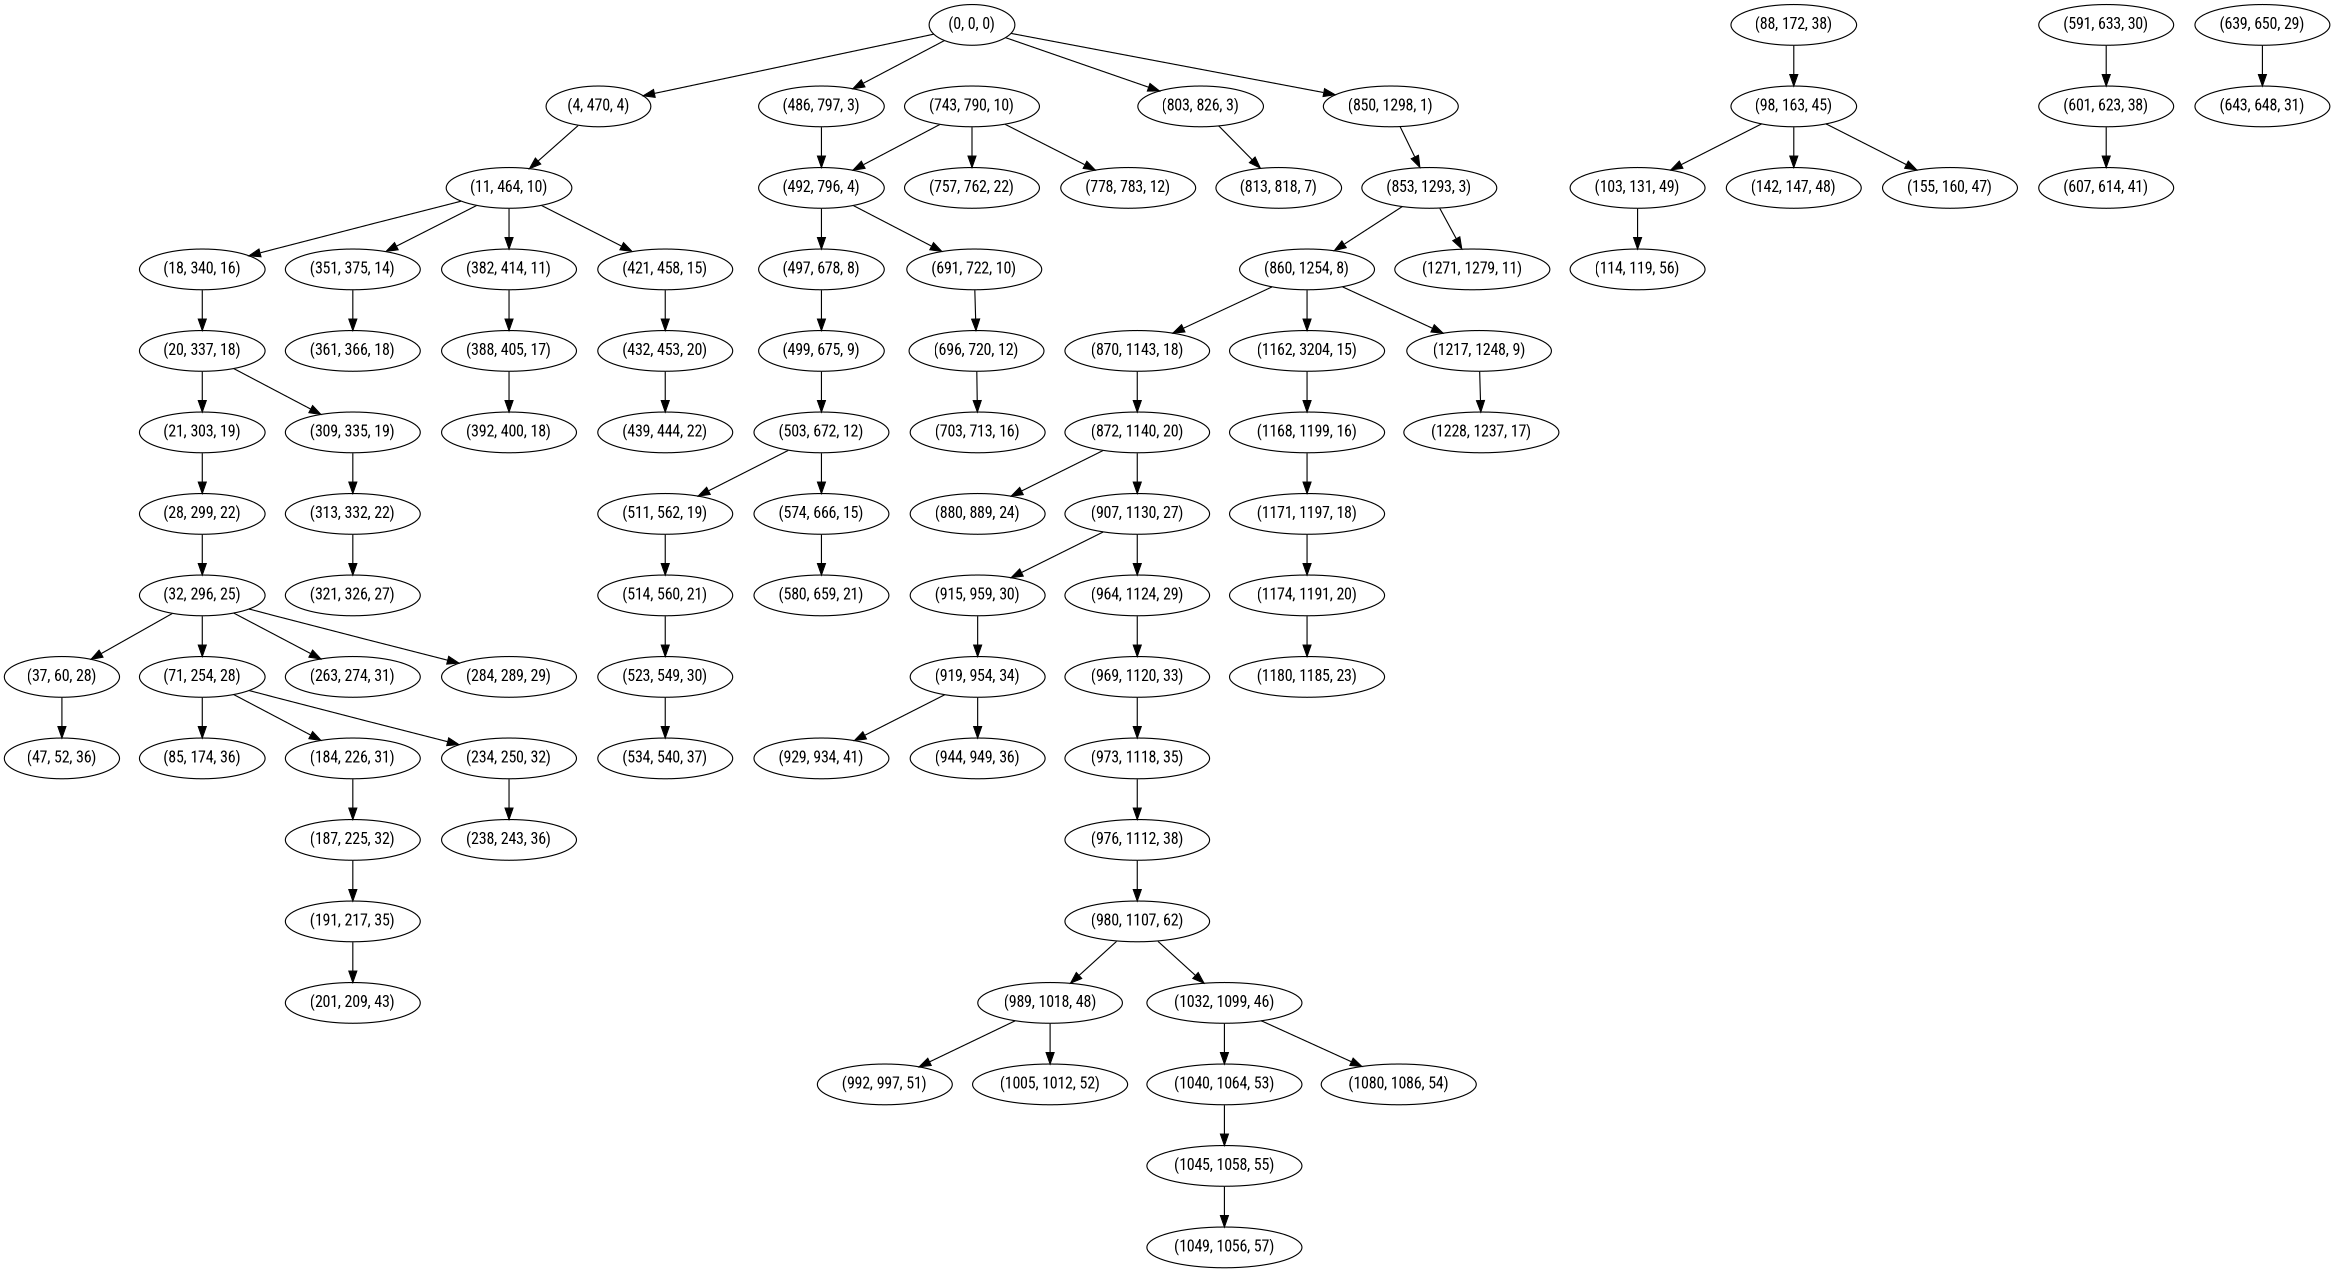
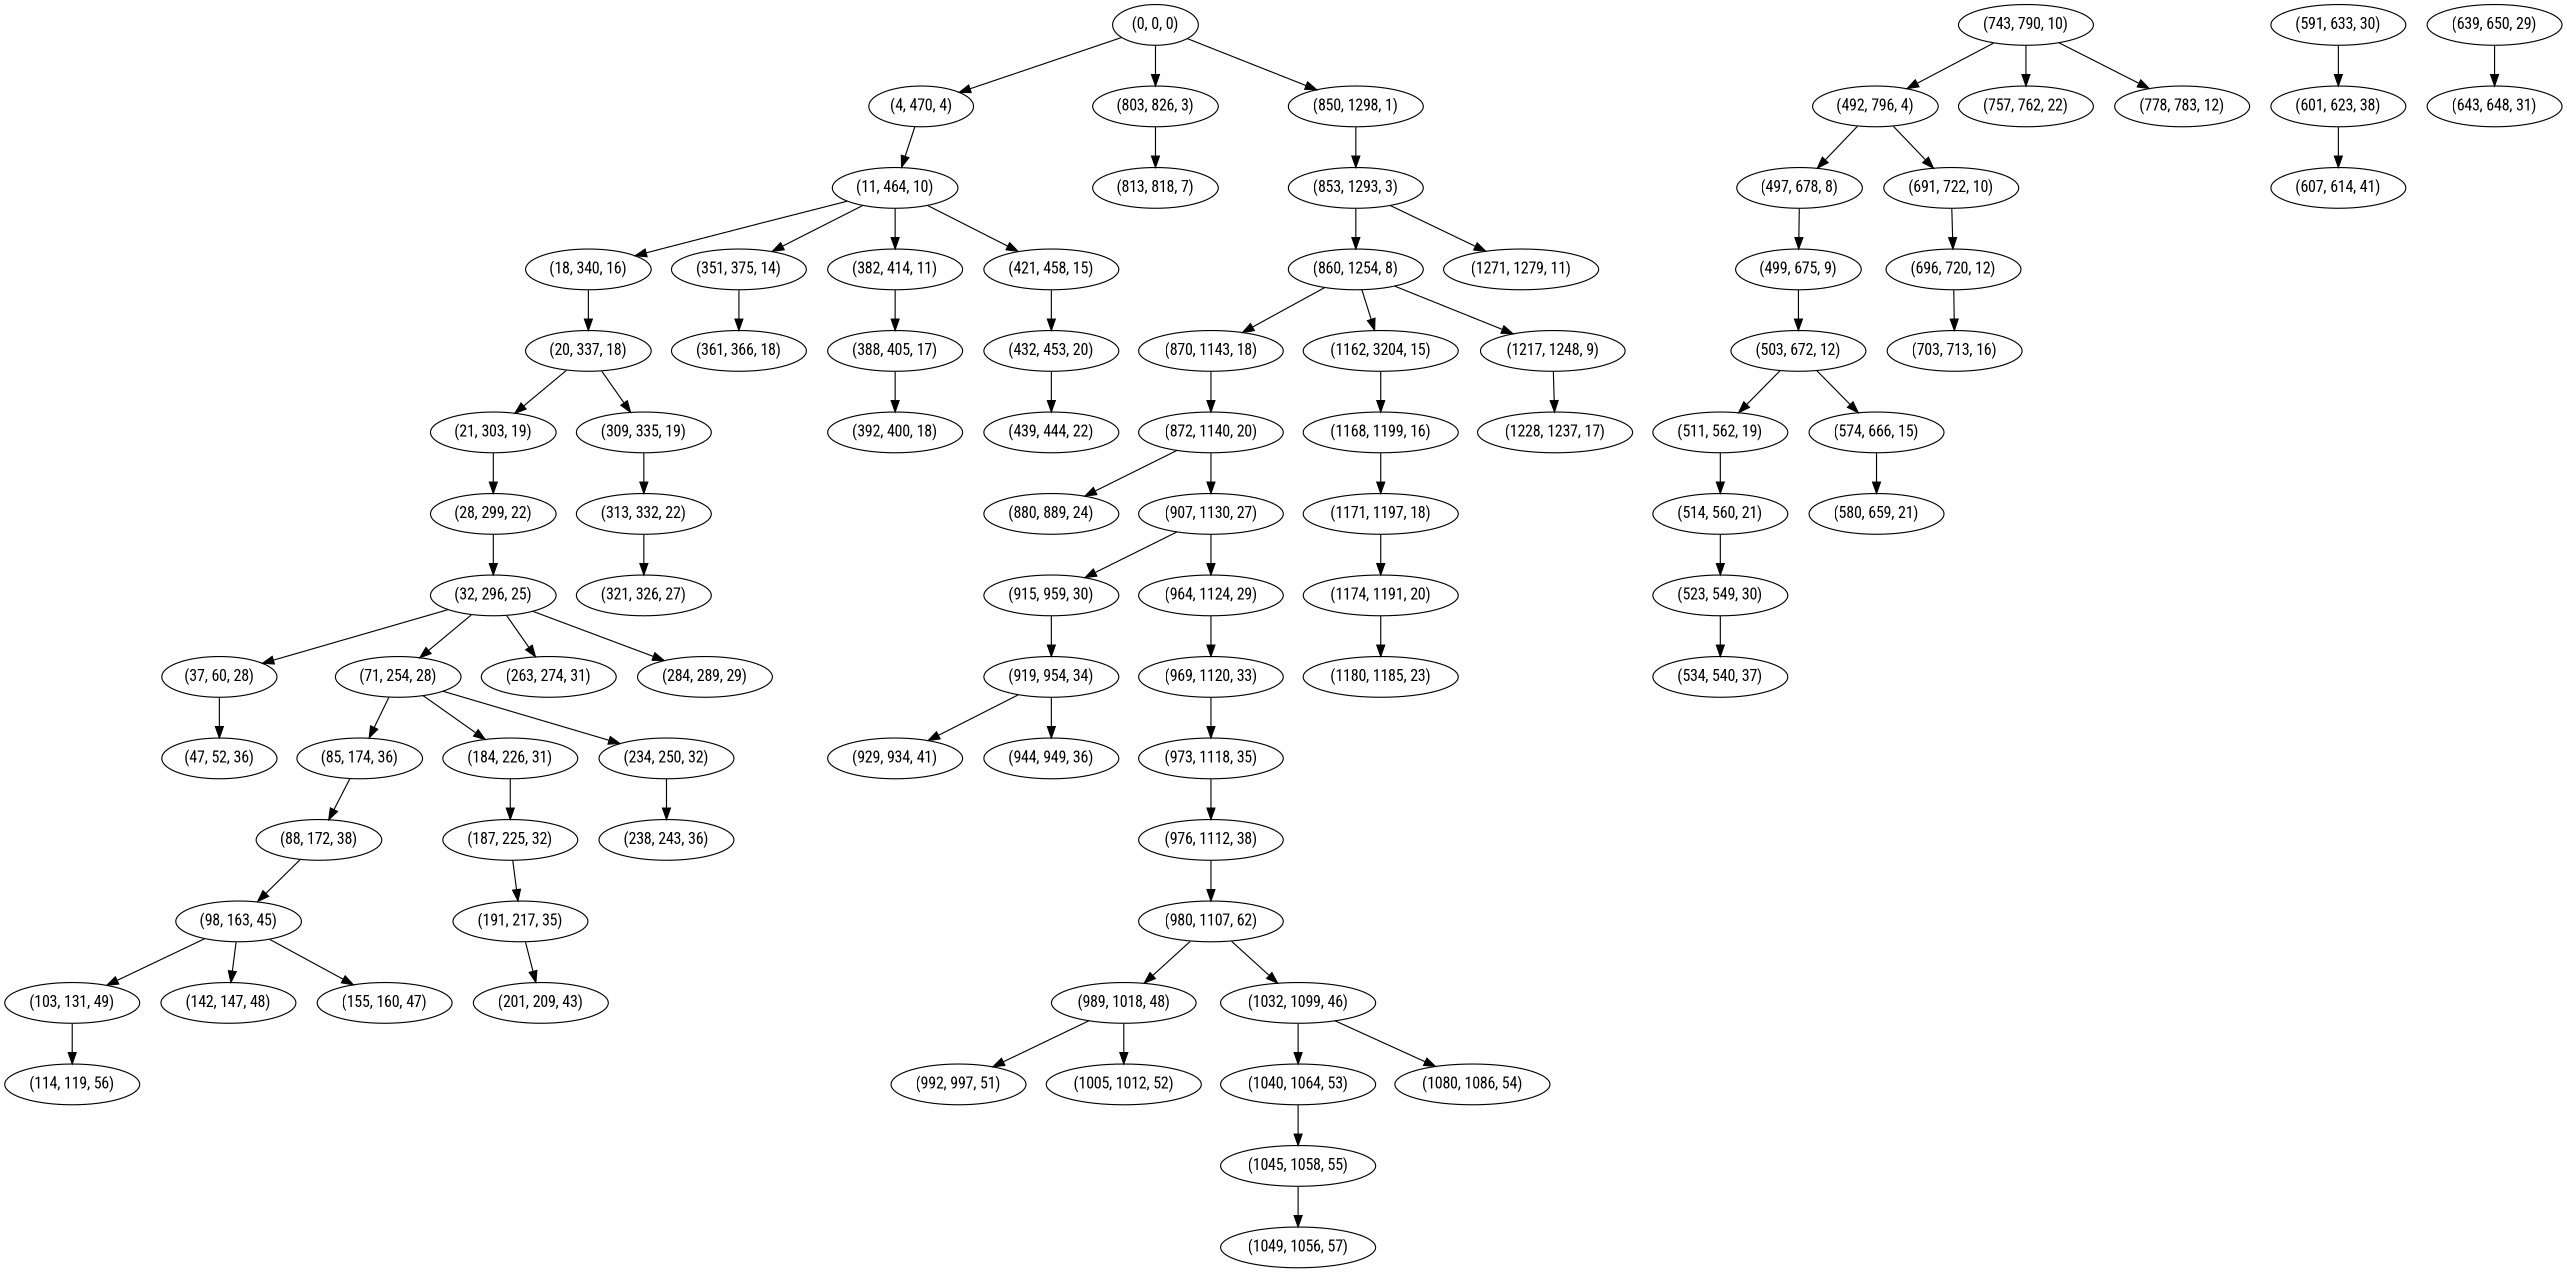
  digraph {
    fontname="Roboto Condensed"
    node [fontname="Roboto Condensed"]
    edge [fontname="Roboto Condensed"]
    "(0, 0, 0)"
    "(4, 470, 4)"
-   "(486, 797, 3)"
    "(803, 826, 3)"
    "(850, 1298, 1)"
    "(11, 464, 10)"
    "(492, 796, 4)"
    "(813, 818, 7)"
    "(853, 1293, 3)"
    "(18, 340, 16)"
    "(351, 375, 14)"
    "(382, 414, 11)"
    "(421, 458, 15)"
    "(20, 337, 18)"
    "(361, 366, 18)"
    "(388, 405, 17)"
    "(432, 453, 20)"
    "(21, 303, 19)"
    "(309, 335, 19)"
    "(28, 299, 22)"
    "(313, 332, 22)"
    "(32, 296, 25)"
    "(37, 60, 28)"
    "(71, 254, 28)"
    "(263, 274, 31)"
    "(284, 289, 29)"
    "(47, 52, 36)"
    "(85, 174, 36)"
    "(184, 226, 31)"
    "(234, 250, 32)"
    "(88, 172, 38)"
    "(187, 225, 32)"
    "(238, 243, 36)"
    "(98, 163, 45)"
    "(103, 131, 49)"
    "(142, 147, 48)"
    "(155, 160, 47)"
    "(114, 119, 56)"
    "(191, 217, 35)"
    "(201, 209, 43)"
    "(321, 326, 27)"
    "(392, 400, 18)"
    "(439, 444, 22)"
    "(497, 678, 8)"
    "(691, 722, 10)"
    "(499, 675, 9)"
    "(696, 720, 12)"
    "(743, 790, 10)"
    "(757, 762, 22)"
    "(778, 783, 12)"
    "(503, 672, 12)"
    "(511, 562, 19)"
    "(574, 666, 15)"
    "(514, 560, 21)"
    "(580, 659, 21)"
    "(523, 549, 30)"
    "(534, 540, 37)"
    "(591, 633, 30)"
    "(601, 623, 38)"
    "(639, 650, 29)"
    "(643, 648, 31)"
    "(607, 614, 41)"
    "(703, 713, 16)"
    "(860, 1254, 8)"
    "(1271, 1279, 11)"
    "(870, 1143, 18)"
    n67 [label="(1162, 3204, 15)"]
    "(1217, 1248, 9)"
    "(872, 1140, 20)"
    "(1168, 1199, 16)"
    "(1228, 1237, 17)"
    "(880, 889, 24)"
    "(907, 1130, 27)"
    "(915, 959, 30)"
    "(964, 1124, 29)"
    "(919, 954, 34)"
    "(969, 1120, 33)"
    "(929, 934, 41)"
    "(944, 949, 36)"
    "(973, 1118, 35)"
    "(976, 1112, 38)"
    n82 [label="(980, 1107, 62)"]
    "(989, 1018, 48)"
    "(1032, 1099, 46)"
    "(992, 997, 51)"
    "(1005, 1012, 52)"
    "(1040, 1064, 53)"
    "(1080, 1086, 54)"
    "(1045, 1058, 55)"
    "(1049, 1056, 57)"
    "(1171, 1197, 18)"
    "(1174, 1191, 20)"
    "(1180, 1185, 23)"
    "(0, 0, 0)" -> "(4, 470, 4)"
-   "(0, 0, 0)" -> "(486, 797, 3)"
    "(0, 0, 0)" -> "(803, 826, 3)"
    "(0, 0, 0)" -> "(850, 1298, 1)"
    "(4, 470, 4)" -> "(11, 464, 10)"
-   "(486, 797, 3)" -> "(492, 796, 4)"
    "(803, 826, 3)" -> "(813, 818, 7)"
    "(850, 1298, 1)" -> "(853, 1293, 3)"
    "(11, 464, 10)" -> "(18, 340, 16)"
    "(11, 464, 10)" -> "(351, 375, 14)"
    "(11, 464, 10)" -> "(382, 414, 11)"
    "(11, 464, 10)" -> "(421, 458, 15)"
    "(492, 796, 4)" -> "(497, 678, 8)"
    "(492, 796, 4)" -> "(691, 722, 10)"
    "(853, 1293, 3)" -> "(860, 1254, 8)"
    "(853, 1293, 3)" -> "(1271, 1279, 11)"
    "(18, 340, 16)" -> "(20, 337, 18)"
    "(351, 375, 14)" -> "(361, 366, 18)"
    "(382, 414, 11)" -> "(388, 405, 17)"
    "(421, 458, 15)" -> "(432, 453, 20)"
    "(20, 337, 18)" -> "(21, 303, 19)"
    "(20, 337, 18)" -> "(309, 335, 19)"
    "(388, 405, 17)" -> "(392, 400, 18)"
    "(432, 453, 20)" -> "(439, 444, 22)"
    "(21, 303, 19)" -> "(28, 299, 22)"
    "(309, 335, 19)" -> "(313, 332, 22)"
    "(28, 299, 22)" -> "(32, 296, 25)"
    "(313, 332, 22)" -> "(321, 326, 27)"
    "(32, 296, 25)" -> "(37, 60, 28)"
    "(32, 296, 25)" -> "(71, 254, 28)"
    "(32, 296, 25)" -> "(263, 274, 31)"
    "(32, 296, 25)" -> "(284, 289, 29)"
    "(37, 60, 28)" -> "(47, 52, 36)"
    "(71, 254, 28)" -> "(85, 174, 36)"
    "(71, 254, 28)" -> "(184, 226, 31)"
    "(71, 254, 28)" -> "(234, 250, 32)"
+   "(85, 174, 36)" -> "(88, 172, 38)"
    "(184, 226, 31)" -> "(187, 225, 32)"
    "(234, 250, 32)" -> "(238, 243, 36)"
    "(88, 172, 38)" -> "(98, 163, 45)"
    "(187, 225, 32)" -> "(191, 217, 35)"
    "(98, 163, 45)" -> "(103, 131, 49)"
    "(98, 163, 45)" -> "(142, 147, 48)"
    "(98, 163, 45)" -> "(155, 160, 47)"
    "(103, 131, 49)" -> "(114, 119, 56)"
    "(191, 217, 35)" -> "(201, 209, 43)"
    "(497, 678, 8)" -> "(499, 675, 9)"
    "(691, 722, 10)" -> "(696, 720, 12)"
    "(499, 675, 9)" -> "(503, 672, 12)"
    "(696, 720, 12)" -> "(703, 713, 16)"
    "(743, 790, 10)" -> "(492, 796, 4)"
    "(743, 790, 10)" -> "(757, 762, 22)"
    "(743, 790, 10)" -> "(778, 783, 12)"
    "(503, 672, 12)" -> "(511, 562, 19)"
    "(503, 672, 12)" -> "(574, 666, 15)"
    "(511, 562, 19)" -> "(514, 560, 21)"
    "(574, 666, 15)" -> "(580, 659, 21)"
    "(514, 560, 21)" -> "(523, 549, 30)"
    "(523, 549, 30)" -> "(534, 540, 37)"
    "(591, 633, 30)" -> "(601, 623, 38)"
    "(601, 623, 38)" -> "(607, 614, 41)"
    "(639, 650, 29)" -> "(643, 648, 31)"
    "(860, 1254, 8)" -> "(870, 1143, 18)"
    "(860, 1254, 8)" -> n67
    "(860, 1254, 8)" -> "(1217, 1248, 9)"
    "(870, 1143, 18)" -> "(872, 1140, 20)"
    n67 -> "(1168, 1199, 16)"
    "(1217, 1248, 9)" -> "(1228, 1237, 17)"
    "(872, 1140, 20)" -> "(880, 889, 24)"
    "(872, 1140, 20)" -> "(907, 1130, 27)"
    "(1168, 1199, 16)" -> "(1171, 1197, 18)"
    "(907, 1130, 27)" -> "(915, 959, 30)"
    "(907, 1130, 27)" -> "(964, 1124, 29)"
    "(915, 959, 30)" -> "(919, 954, 34)"
    "(964, 1124, 29)" -> "(969, 1120, 33)"
    "(919, 954, 34)" -> "(929, 934, 41)"
    "(919, 954, 34)" -> "(944, 949, 36)"
    "(969, 1120, 33)" -> "(973, 1118, 35)"
    "(973, 1118, 35)" -> "(976, 1112, 38)"
    "(976, 1112, 38)" -> n82
    n82 -> "(989, 1018, 48)"
    n82 -> "(1032, 1099, 46)"
    "(989, 1018, 48)" -> "(992, 997, 51)"
    "(989, 1018, 48)" -> "(1005, 1012, 52)"
    "(1032, 1099, 46)" -> "(1040, 1064, 53)"
    "(1032, 1099, 46)" -> "(1080, 1086, 54)"
    "(1040, 1064, 53)" -> "(1045, 1058, 55)"
    "(1045, 1058, 55)" -> "(1049, 1056, 57)"
    "(1171, 1197, 18)" -> "(1174, 1191, 20)"
    "(1174, 1191, 20)" -> "(1180, 1185, 23)"
  }
